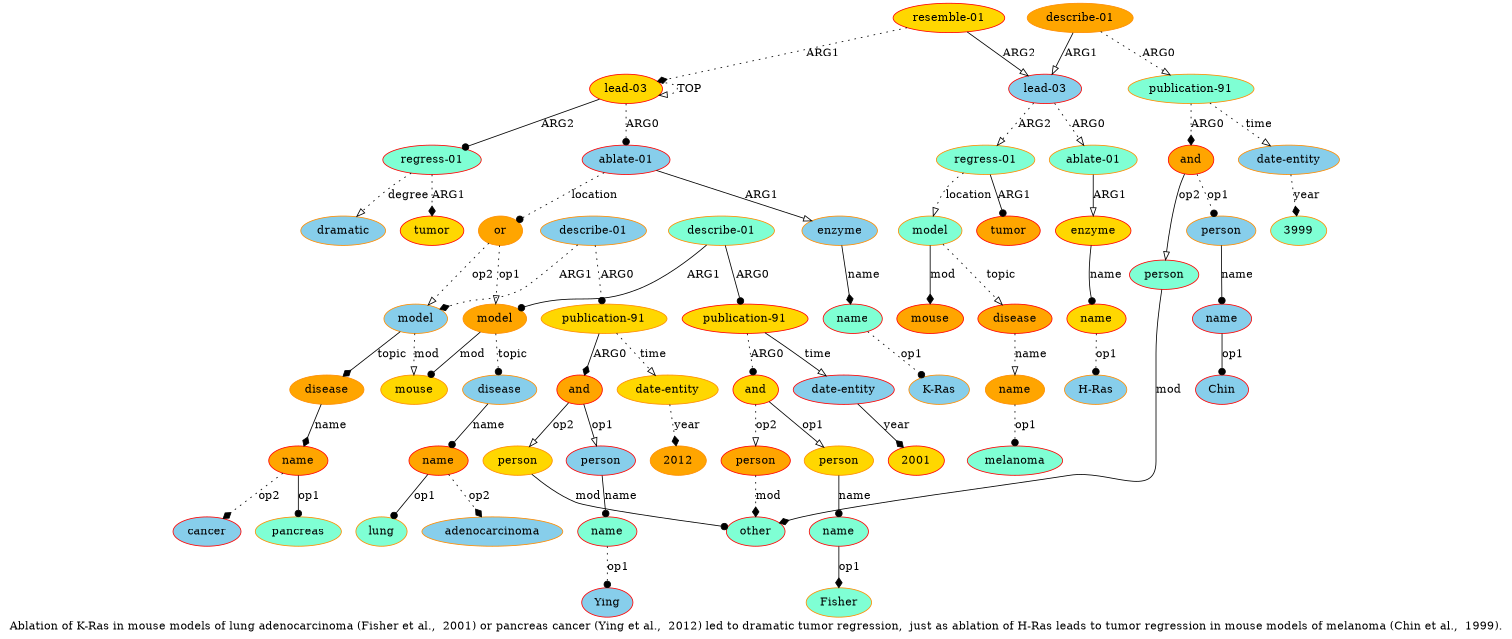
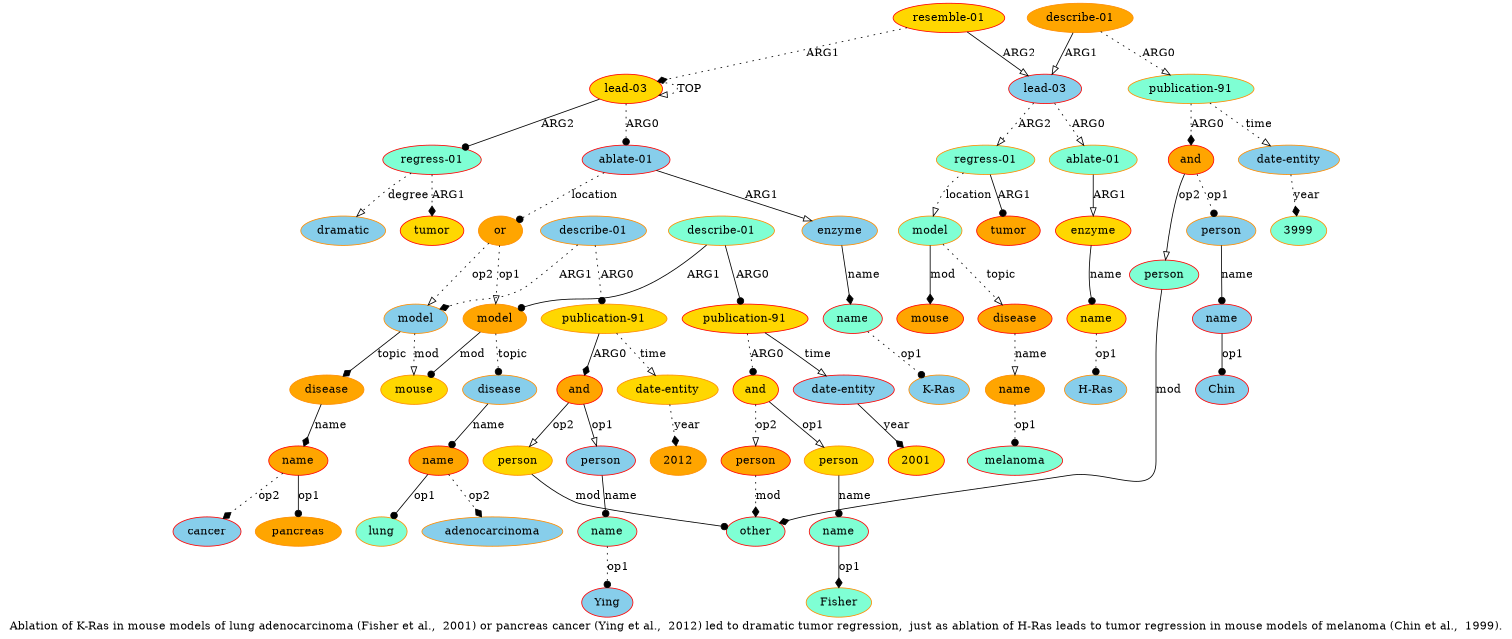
  digraph {
    label="Ablation of K-Ras in mouse models of lung adenocarcinoma (Fisher et al.,  2001) or pancreas cancer (Ying et al.,  2012) led to dramatic tumor regression,  just as ablation of H-Ras leads to tumor regression in mouse models of melanoma (Chin et al.,  1999)."
    node [color=red fillcolor=skyblue gold_ind=-1 gold_label=name style=filled test_ind=-1 test_label=name]
    edge [arrowhead=dot color=black gold_label=op1 style=dotted test_label=op1]
    n1 [fillcolor=orange gold_ind=20 gold_label=and label=and test_ind=20 test_label=and]
    n2 [gold_ind=21 gold_label=person label=person test_ind=21 test_label=person]
    n3 [color=darkorange fillcolor=gold gold_ind=23 gold_label=person label=person test_ind=23 test_label=person]
    n4 [fillcolor=aquamarine gold_ind=22 label=name test_ind=22]
    n5 [fillcolor=aquamarine gold_ind=13 gold_label=other label=other test_ind=13 test_label=other]
    n6 [gold_label=Ying label=Ying test_label=Ying]
    n7 [color=darkorange fillcolor=gold gold_ind=24 gold_label="date-entity" label="date-entity" test_ind=24 test_label="date-entity"]
    n8 [color=darkorange fillcolor=orange gold_label=2012 label=2012 test_label=2012]
    n9 [color=darkorange fillcolor=orange gold_ind=25 gold_label=disease label=disease test_ind=25 test_label=disease]
    n10 [fillcolor=orange gold_ind=26 label=name test_ind=26]
-   n11 [color=darkorange fillcolor=aquamarine gold_label=pancreas label=pancreas test_label=pancreas]
+   n11 [color=darkorange fillcolor=orange gold_label=pancreas label=pancreas test_label=pancreas]
    n12 [gold_label=cancer label=cancer test_label=cancer]
    n13 [fillcolor=aquamarine gold_ind=27 gold_label="regress-01" label="regress-01" test_ind=27 test_label="regress-01"]
    n14 [fillcolor=gold gold_ind=28 gold_label=tumor label=tumor test_ind=28 test_label=tumor]
    n15 [color=darkorange gold_ind=29 gold_label=dramatic label=dramatic test_ind=29 test_label=dramatic]
    n16 [gold_ind=31 gold_label="lead-03" label="lead-03" test_ind=31 test_label="lead-03"]
    n17 [color=darkorange fillcolor=aquamarine gold_ind=35 gold_label="regress-01" label="regress-01" test_ind=35 test_label="regress-01"]
    n18 [color=darkorange fillcolor=aquamarine gold_ind=32 gold_label="ablate-01" label="ablate-01" test_ind=32 test_label="ablate-01"]
    n19 [color=darkorange fillcolor=aquamarine gold_ind=37 gold_label=model label=model test_ind=37 test_label=model]
    n20 [fillcolor=orange gold_ind=36 gold_label=tumor label=tumor test_ind=36 test_label=tumor]
    n21 [fillcolor=gold gold_ind=33 gold_label=enzyme label=enzyme test_ind=33 test_label=enzyme]
    n22 [fillcolor=orange gold_ind=39 gold_label=disease label=disease test_ind=39 test_label=disease]
    n23 [fillcolor=orange gold_ind=38 gold_label=mouse label=mouse test_ind=38 test_label=mouse]
    n24 [fillcolor=gold gold_ind=34 label=name test_ind=34]
    n25 [fillcolor=gold gold_ind=30 gold_label="resemble-01" label="resemble-01" test_ind=30 test_label="resemble-01"]
    n26 [fillcolor=gold gold_ind=0 gold_label="lead-03" label="lead-03" test_ind=0 test_label="lead-03"]
    n27 [gold_ind=1 gold_label="ablate-01" label="ablate-01" test_ind=1 test_label="ablate-01"]
    n28 [color=darkorange gold_ind=2 gold_label=enzyme label=enzyme test_ind=2 test_label=enzyme]
    n29 [color=darkorange fillcolor=orange gold_ind=4 gold_label=or label=or test_ind=4 test_label=or]
    n30 [fillcolor=gold gold_label=2001 label=2001 test_label=2001]
    n31 [color=darkorange fillcolor=aquamarine gold_label=Fisher label=Fisher test_label=Fisher]
    n32 [color=darkorange fillcolor=orange gold_ind=40 label=name test_ind=40]
    n33 [fillcolor=aquamarine gold_label=melanoma label=melanoma test_label=melanoma]
    n34 [color=darkorange gold_label="H-Ras" label="H-Ras" test_label="H-Ras"]
    n35 [color=darkorange gold_label="K-Ras" label="K-Ras" test_label="K-Ras"]
    n36 [gold_label=Chin label=Chin test_label=Chin]
    n37 [color=darkorange gold_label=adenocarcinoma label=adenocarcinoma test_label=adenocarcinoma]
    n38 [color=darkorange gold_ind=15 gold_label=disease label=disease test_ind=15 test_label=disease]
    n39 [fillcolor=orange gold_ind=16 label=name test_ind=16]
    n40 [color=darkorange fillcolor=aquamarine gold_label=lung label=lung test_label=lung]
    n41 [gold_ind=14 gold_label="date-entity" label="date-entity" test_ind=14 test_label="date-entity"]
    n42 [color=darkorange gold_ind=17 gold_label=model label=model test_ind=17 test_label=model]
    n43 [color=darkorange fillcolor=gold gold_ind=6 gold_label=mouse label=mouse test_ind=6 test_label=mouse]
    n44 [fillcolor=aquamarine gold_ind=11 label=name test_ind=11]
    n45 [color=darkorange fillcolor=gold gold_ind=10 gold_label=person label=person test_ind=10 test_label=person]
    n46 [fillcolor=orange gold_ind=12 gold_label=person label=person test_ind=12 test_label=person]
    n47 [color=darkorange fillcolor=gold gold_ind=19 gold_label="publication-91" label="publication-91" test_ind=19 test_label="publication-91"]
    n48 [color=darkorange gold_ind=18 gold_label="describe-01" label="describe-01" test_ind=18 test_label="describe-01"]
    n49 [fillcolor=aquamarine gold_ind=3 label=name test_ind=3]
    n50 [color=darkorange fillcolor=orange gold_ind=5 gold_label=model label=model test_ind=5 test_label=model]
    n51 [color=darkorange fillcolor=aquamarine gold_ind=7 gold_label="describe-01" label="describe-01" test_ind=7 test_label="describe-01"]
    n52 [fillcolor=gold gold_ind=8 gold_label="publication-91" label="publication-91" test_ind=8 test_label="publication-91"]
    n53 [fillcolor=gold gold_ind=9 gold_label=and label=and test_ind=9 test_label=and]
    n54 [color=darkorange fillcolor=aquamarine gold_label=1999 label=3999 test_label=1999]
    n55 [fillcolor=aquamarine gold_ind=46 gold_label=person label=person test_ind=46 test_label=person]
    n56 [color=darkorange gold_ind=47 gold_label="date-entity" label="date-entity" test_ind=47 test_label="date-entity"]
    n57 [color=darkorange gold_ind=44 gold_label=person label=person test_ind=44 test_label=person]
    n58 [gold_ind=45 label=name test_ind=45]
    n59 [color=darkorange fillcolor=aquamarine gold_ind=42 gold_label="publication-91" label="publication-91" test_ind=42 test_label="publication-91"]
    n60 [fillcolor=orange gold_ind=43 gold_label=and label=and test_ind=43 test_label=and]
    n61 [color=darkorange fillcolor=orange gold_ind=41 gold_label="describe-01" label="describe-01" test_ind=41 test_label="describe-01"]
    n1 -> n2 [arrowhead=onormal label=op1 style=solid]
    n1 -> n3 [arrowhead=onormal gold_label=op2 label=op2 style=solid test_label=op2]
    n2 -> n4 [gold_label=name label=name style=solid test_label=name]
    n3 -> n5 [gold_label=mod label=mod style=solid test_label=mod]
    n4 -> n6 [label=op1]
    n7 -> n8 [arrowhead=diamond gold_label=year label=year test_label=year]
    n9 -> n10 [arrowhead=diamond gold_label=name label=name style=solid test_label=name]
    n10 -> n11 [label=op1 style=solid]
    n10 -> n12 [arrowhead=diamond gold_label=op2 label=op2 test_label=op2]
    n13 -> n14 [arrowhead=diamond gold_label=ARG1 label=ARG1 test_label=ARG1]
    n13 -> n15 [arrowhead=onormal gold_label=degree label=degree test_label=degree]
    n16 -> n17 [arrowhead=onormal gold_label=ARG2 label=ARG2 test_label=ARG2]
    n16 -> n18 [arrowhead=onormal gold_label=ARG0 label=ARG0 test_label=ARG0]
    n17 -> n19 [arrowhead=onormal gold_label=location label=location test_label=location]
    n17 -> n20 [gold_label=ARG1 label=ARG1 style=solid test_label=ARG1]
    n18 -> n21 [arrowhead=onormal gold_label=ARG1 label=ARG1 style=solid test_label=ARG1]
    n19 -> n22 [arrowhead=onormal gold_label=topic label=topic test_label=topic]
    n19 -> n23 [arrowhead=diamond gold_label=mod label=mod style=solid test_label=mod]
    n21 -> n24 [gold_label=name label=name style=solid test_label=name]
    n22 -> n32 [arrowhead=onormal gold_label=name label=name test_label=name]
    n24 -> n34 [label=op1]
    n25 -> n16 [arrowhead=onormal gold_label=ARG2 label=ARG2 style=solid test_label=ARG2]
    n25 -> n26 [arrowhead=diamond gold_label=ARG1 label=ARG1 test_label=ARG1]
    n26 -> n13 [gold_label=ARG2 label=ARG2 style=solid test_label=ARG2]
    n26 -> n26 [arrowhead=onormal gold_label=TOP label=TOP test_label=TOP]
    n26 -> n27 [gold_label=ARG0 label=ARG0 test_label=ARG0]
    n27 -> n28 [arrowhead=onormal gold_label=ARG1 label=ARG1 style=solid test_label=ARG1]
    n27 -> n29 [gold_label=location label=location test_label=location]
    n28 -> n49 [arrowhead=diamond gold_label=name label=name style=solid test_label=name]
    n29 -> n42 [arrowhead=onormal gold_label=op2 label=op2 test_label=op2]
    n29 -> n50 [arrowhead=onormal label=op1]
    n32 -> n33 [label=op1]
    n38 -> n39 [gold_label=name label=name style=solid test_label=name]
    n39 -> n37 [arrowhead=diamond gold_label=op2 label=op2 test_label=op2]
    n39 -> n40 [label=op1 style=solid]
    n41 -> n30 [arrowhead=diamond gold_label=year label=year style=solid test_label=year]
    n42 -> n9 [arrowhead=diamond gold_label=topic label=topic style=solid test_label=topic]
    n42 -> n43 [arrowhead=onormal gold_label=mod label=mod test_label=mod]
    n44 -> n31 [arrowhead=diamond label=op1 style=solid]
    n45 -> n44 [gold_label=name label=name style=solid test_label=name]
    n46 -> n5 [arrowhead=diamond gold_label=mod label=mod test_label=mod]
    n47 -> n1 [arrowhead=diamond gold_label=ARG0 label=ARG0 style=solid test_label=ARG0]
    n47 -> n7 [arrowhead=onormal gold_label=time label=time test_label=time]
    n48 -> n42 [arrowhead=diamond gold_label=ARG1 label=ARG1 test_label=ARG1]
    n48 -> n47 [gold_label=ARG0 label=ARG0 test_label=ARG0]
    n49 -> n35 [label=op1]
    n50 -> n38 [gold_label=topic label=topic test_label=topic]
    n50 -> n43 [gold_label=mod label=mod style=solid test_label=mod]
    n51 -> n50 [gold_label=ARG1 label=ARG1 style=solid test_label=ARG1]
    n51 -> n52 [gold_label=ARG0 label=ARG0 style=solid test_label=ARG0]
    n52 -> n41 [arrowhead=onormal gold_label=time label=time style=solid test_label=time]
    n52 -> n53 [gold_label=ARG0 label=ARG0 test_label=ARG0]
    n53 -> n45 [arrowhead=onormal label=op1 style=solid]
    n53 -> n46 [arrowhead=onormal gold_label=op2 label=op2 test_label=op2]
    n55 -> n5 [arrowhead=diamond gold_label=mod label=mod style=solid test_label=mod]
    n56 -> n54 [arrowhead=diamond gold_label=year label=year test_label=year]
    n57 -> n58 [gold_label=name label=name style=solid test_label=name]
    n58 -> n36 [label=op1 style=solid]
    n59 -> n56 [arrowhead=onormal gold_label=time label=time test_label=time]
    n59 -> n60 [arrowhead=diamond gold_label=ARG0 label=ARG0 test_label=ARG0]
    n60 -> n55 [arrowhead=onormal gold_label=op2 label=op2 style=solid test_label=op2]
    n60 -> n57 [label=op1]
    n61 -> n16 [arrowhead=onormal gold_label=ARG1 label=ARG1 style=solid test_label=ARG1]
    n61 -> n59 [arrowhead=onormal gold_label=ARG0 label=ARG0 test_label=ARG0]
  }
